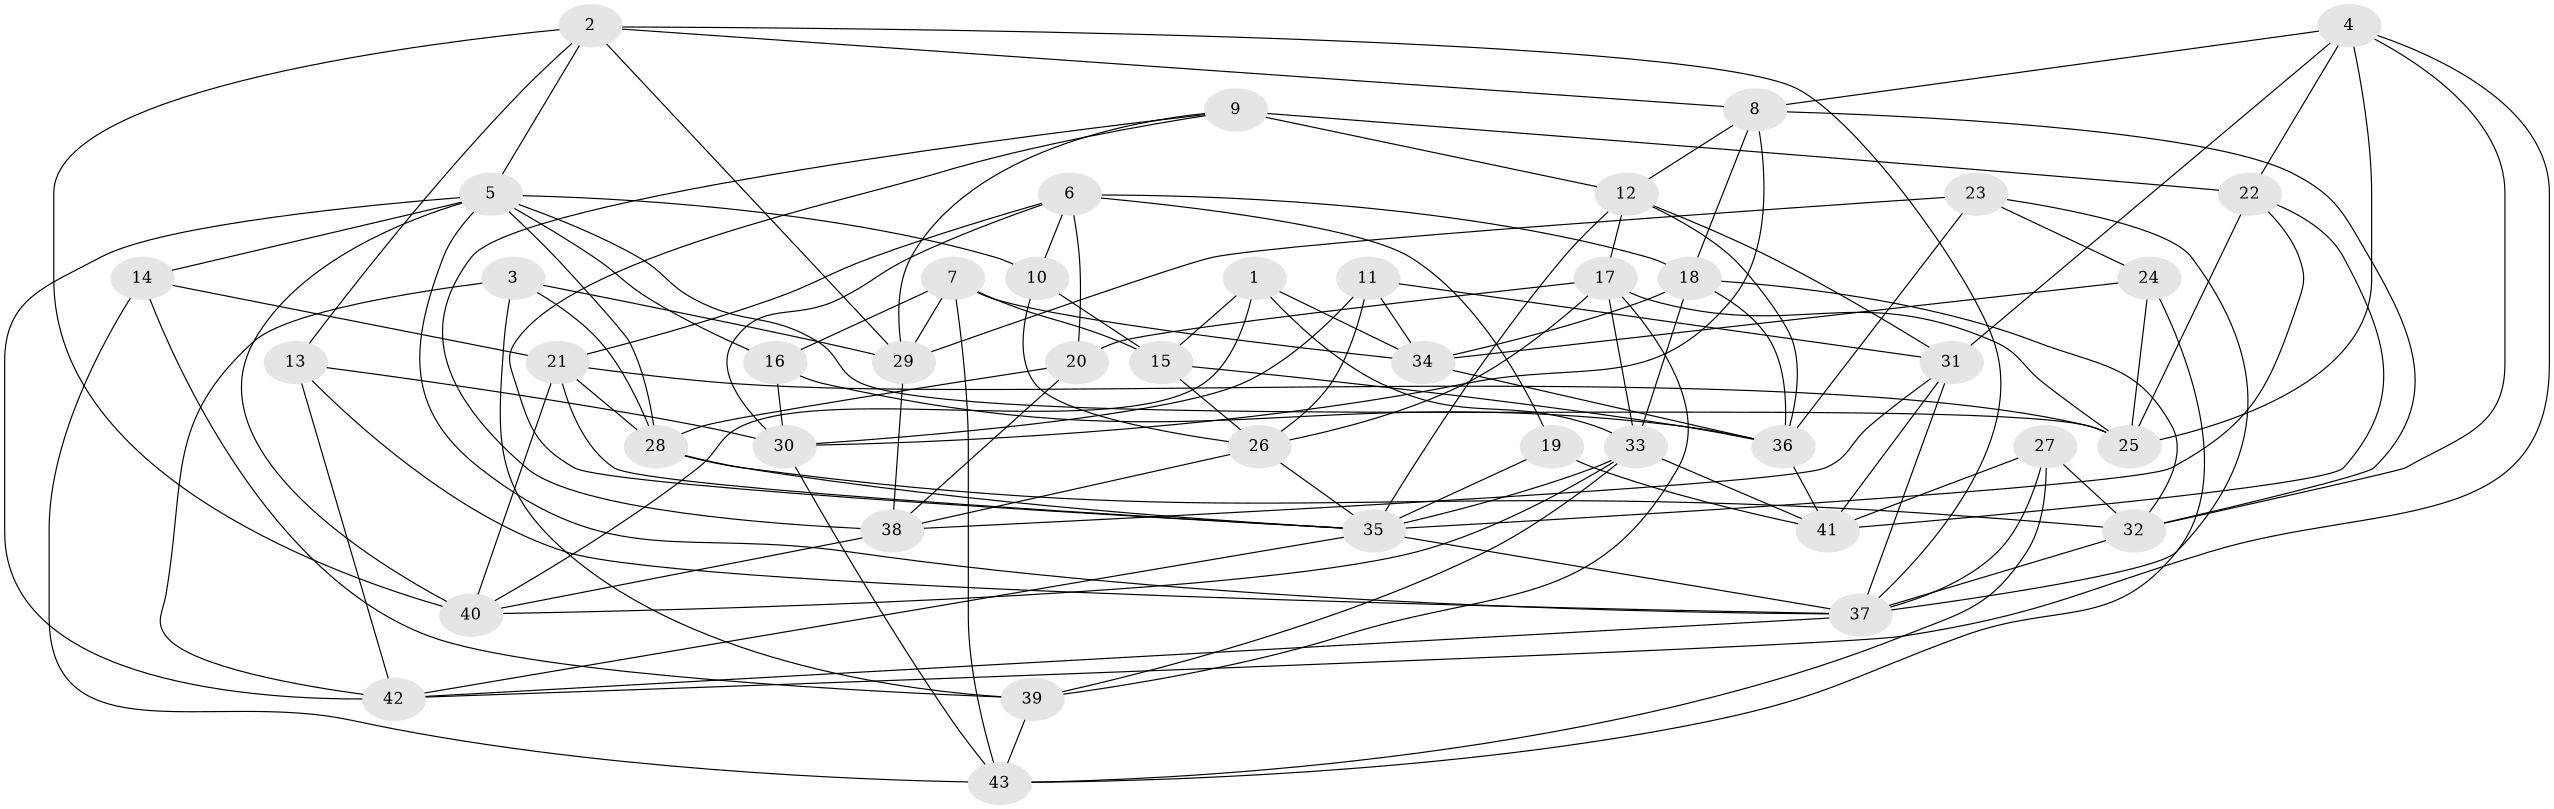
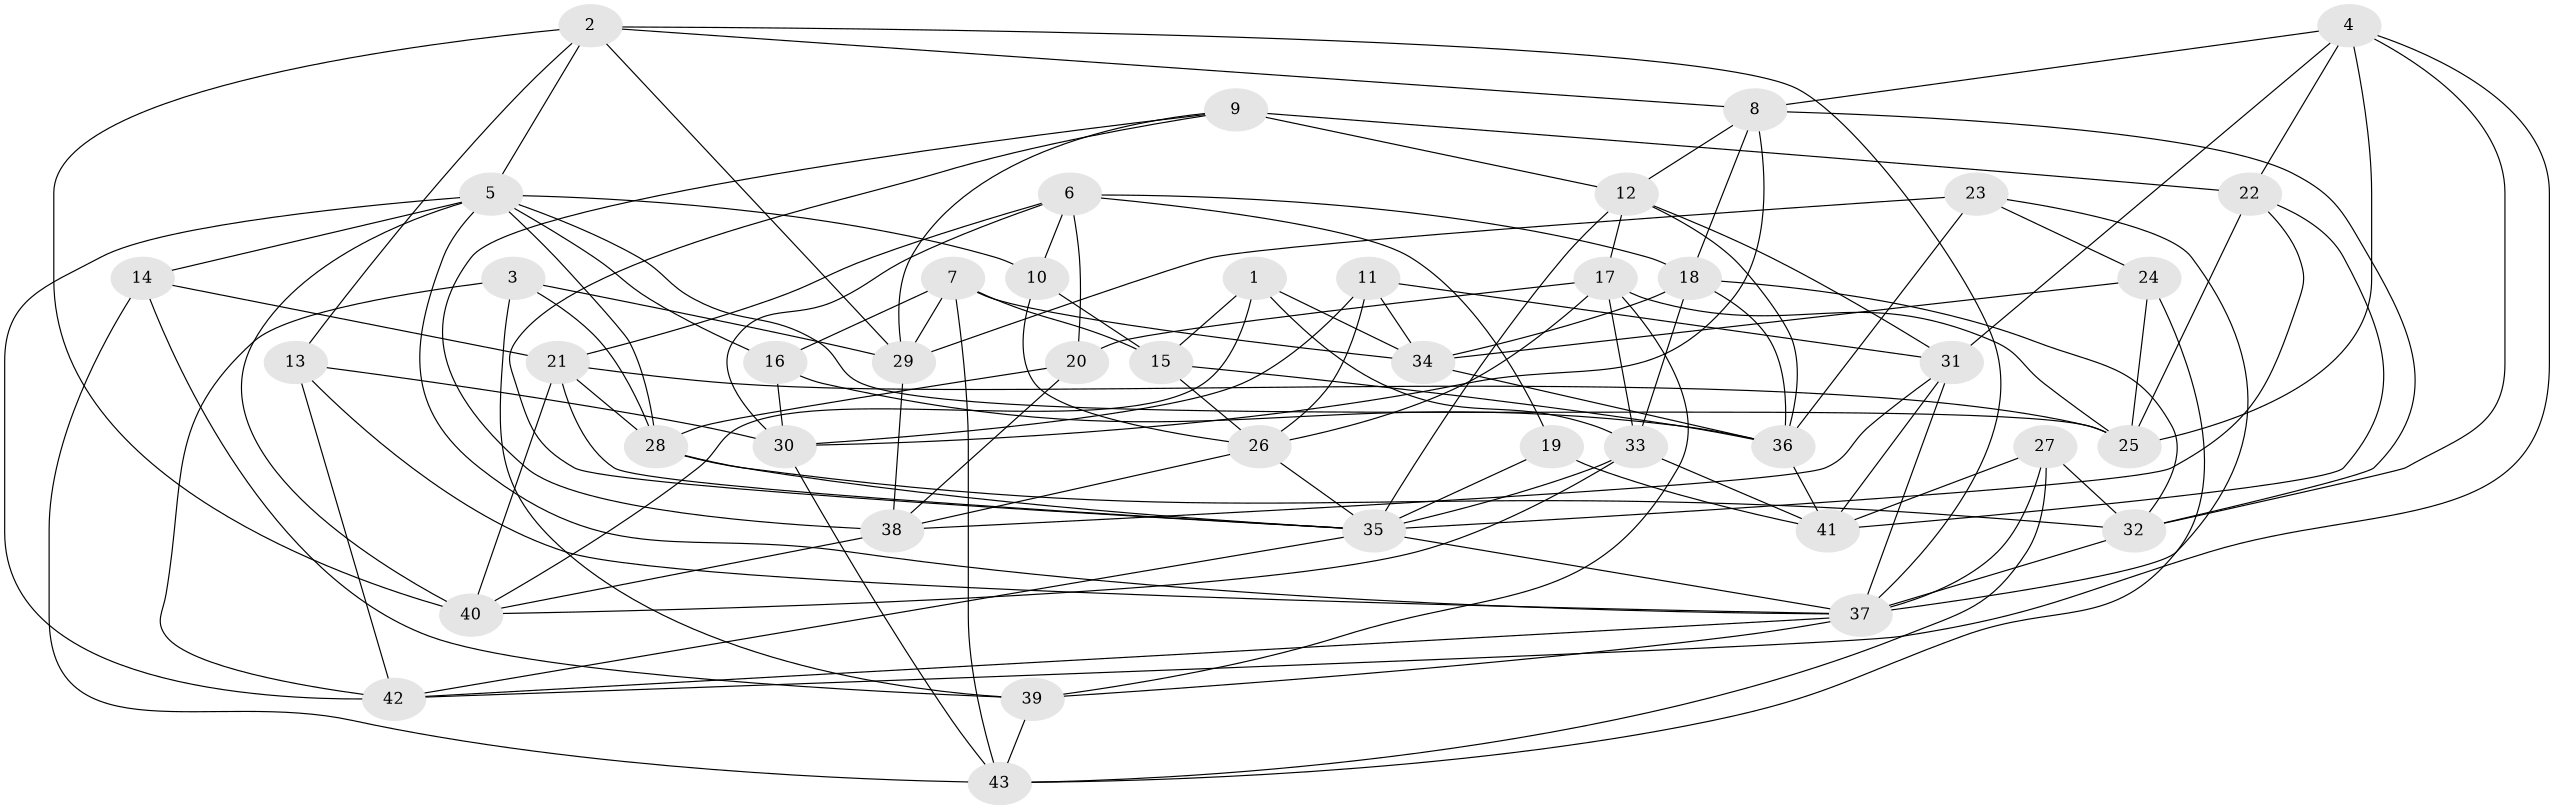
  graph {
    node [color=gray90 style=filled]
    edge [weight=1.0]
    1
    15
    33
    34
    40
    26
    36
    35
    41
    2
    5
    8
    13
    29
    37
    28
    42
    25
    10
    14
    16
    32
    18
    30
    12
    38
    39
    3
    43
    4
    22
    31
    21
    6
    19
    20
    7
    27
    17
    9
    11
    23
    24
    1 -- 15
    1 -- 33
    1 -- 34
    1 -- 40
    15 -- 26
    15 -- 36 [weight=2.0]
    33 -- 40
    33 -- 35
    33 -- 41
    34 -- 36
    26 -- 35
    26 -- 38
    36 -- 41
    35 -- 37
    35 -- 42
    2 -- 40
    2 -- 5
    2 -- 8
    2 -- 13
    2 -- 29
    2 -- 37
    5 -- 40
    5 -- 37
    5 -- 28
    5 -- 42
    5 -- 25
    5 -- 10
    5 -- 14 [weight=2.0]
    5 -- 16
    8 -- 32
    8 -- 18
    8 -- 30
    8 -- 12
    13 -- 37
    13 -- 42
    13 -- 30
    29 -- 38
    37 -- 42
-   33 -- 39
+   37 -- 39
    28 -- 35
    28 -- 32
    10 -- 15
    10 -- 26
    14 -- 39 [weight=2.0]
    14 -- 43
    14 -- 21
    16 -- 36
    16 -- 30
    32 -- 37
    18 -- 33
    18 -- 34
    18 -- 36
    18 -- 32
    30 -- 43
    12 -- 36
    12 -- 35
    12 -- 31
    12 -- 17
    38 -- 40
    39 -- 43
    3 -- 29
    3 -- 28
    3 -- 42
    3 -- 39
    4 -- 8
    4 -- 42
    4 -- 25
    4 -- 32
    4 -- 22
    4 -- 31
    22 -- 35
    22 -- 41
    22 -- 25
    31 -- 41
    31 -- 37
    31 -- 38
    21 -- 40
    21 -- 35
    21 -- 28
    21 -- 25
    6 -- 10
    6 -- 18
    6 -- 30
    6 -- 21
    6 -- 19
    6 -- 20
    19 -- 35
    19 -- 41
    20 -- 28
    20 -- 38
    7 -- 15
    7 -- 34
    7 -- 29
    7 -- 16
    7 -- 43
    27 -- 41
    27 -- 37
    27 -- 32
    27 -- 43
    17 -- 33
    17 -- 26
    17 -- 25
    17 -- 39
    17 -- 20
    9 -- 35
    9 -- 29
    9 -- 12
    9 -- 38
    9 -- 22 [weight=2.0]
    11 -- 34
    11 -- 26
    11 -- 30
    11 -- 31
    23 -- 36 [weight=3.0]
    23 -- 29
    23 -- 37
    23 -- 24
    24 -- 34
    24 -- 25
    24 -- 43
  }
